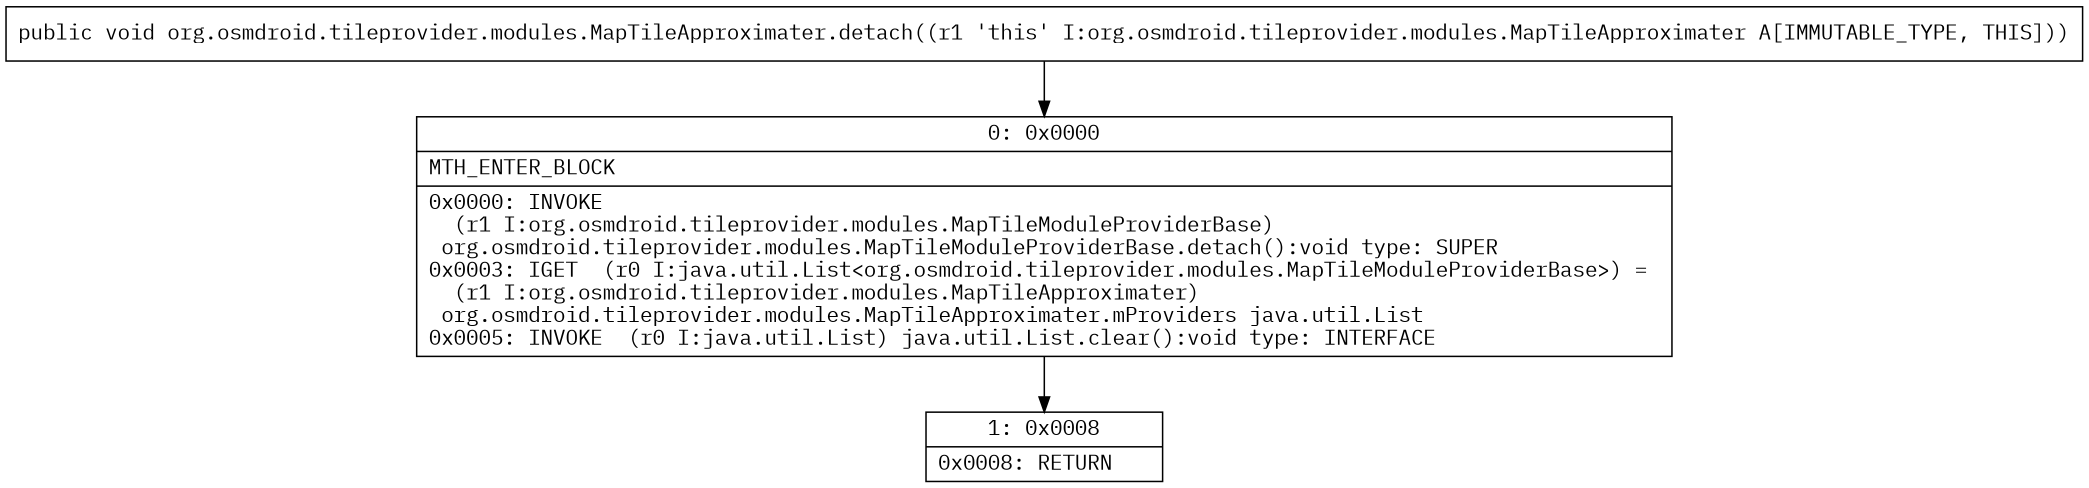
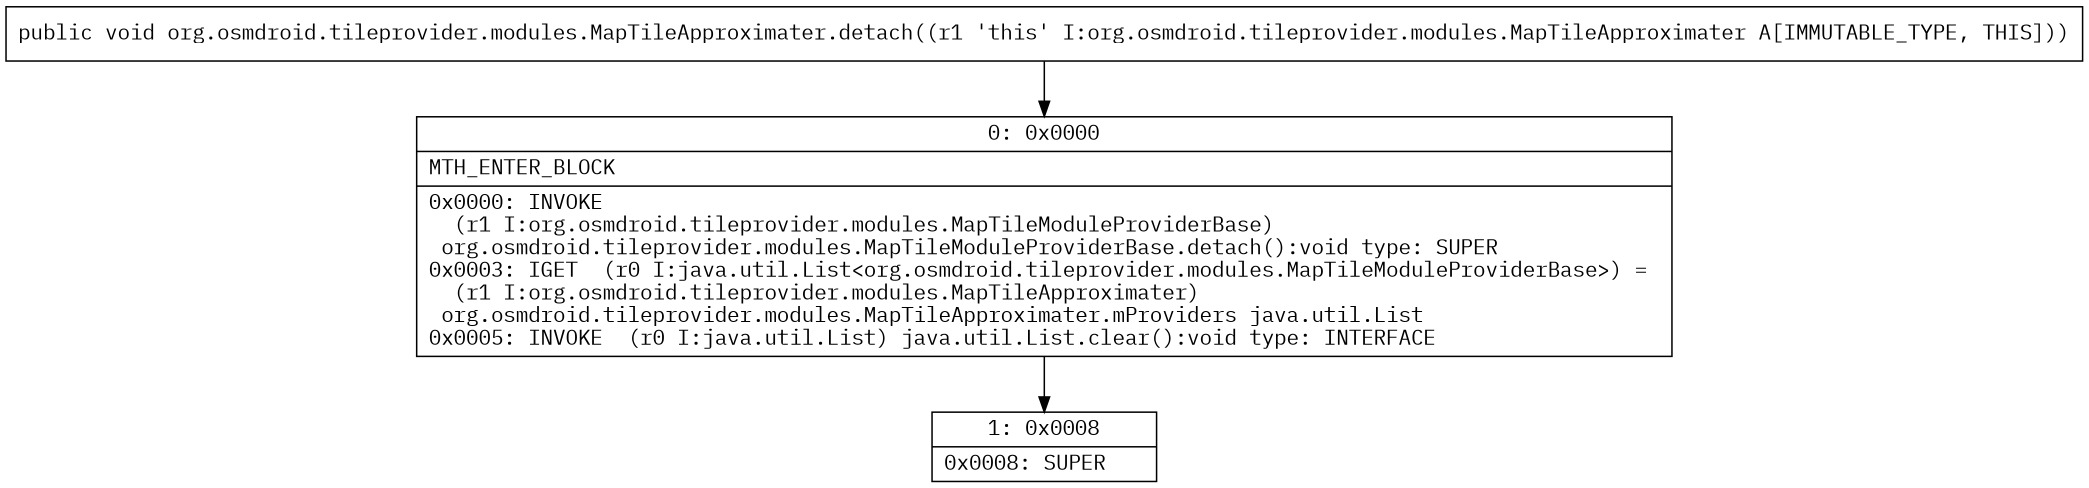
  digraph {
    fontname="IBM Plex Mono"
    node [shape=record fontname="IBM Plex Mono"]
    edge [fontname="IBM Plex Mono"]
    n1 [label="{0\:\ 0x0000|MTH_ENTER_BLOCK\l|0x0000: INVOKE  \l  (r1 I:org.osmdroid.tileprovider.modules.MapTileModuleProviderBase)\l org.osmdroid.tileprovider.modules.MapTileModuleProviderBase.detach():void type: SUPER \l0x0003: IGET  (r0 I:java.util.List\<org.osmdroid.tileprovider.modules.MapTileModuleProviderBase\>) = \l  (r1 I:org.osmdroid.tileprovider.modules.MapTileApproximater)\l org.osmdroid.tileprovider.modules.MapTileApproximater.mProviders java.util.List \l0x0005: INVOKE  (r0 I:java.util.List) java.util.List.clear():void type: INTERFACE \l}"]
-   n2 [label="{1\:\ 0x0008|0x0008: RETURN   \l}"]
+   n2 [label="{1\:\ 0x0008|0x0008: SUPER   \l}"]
    n3 [label="{public void org.osmdroid.tileprovider.modules.MapTileApproximater.detach((r1 'this' I:org.osmdroid.tileprovider.modules.MapTileApproximater A[IMMUTABLE_TYPE, THIS])) }"]
    n1 -> n2
    n3 -> n1
  }
